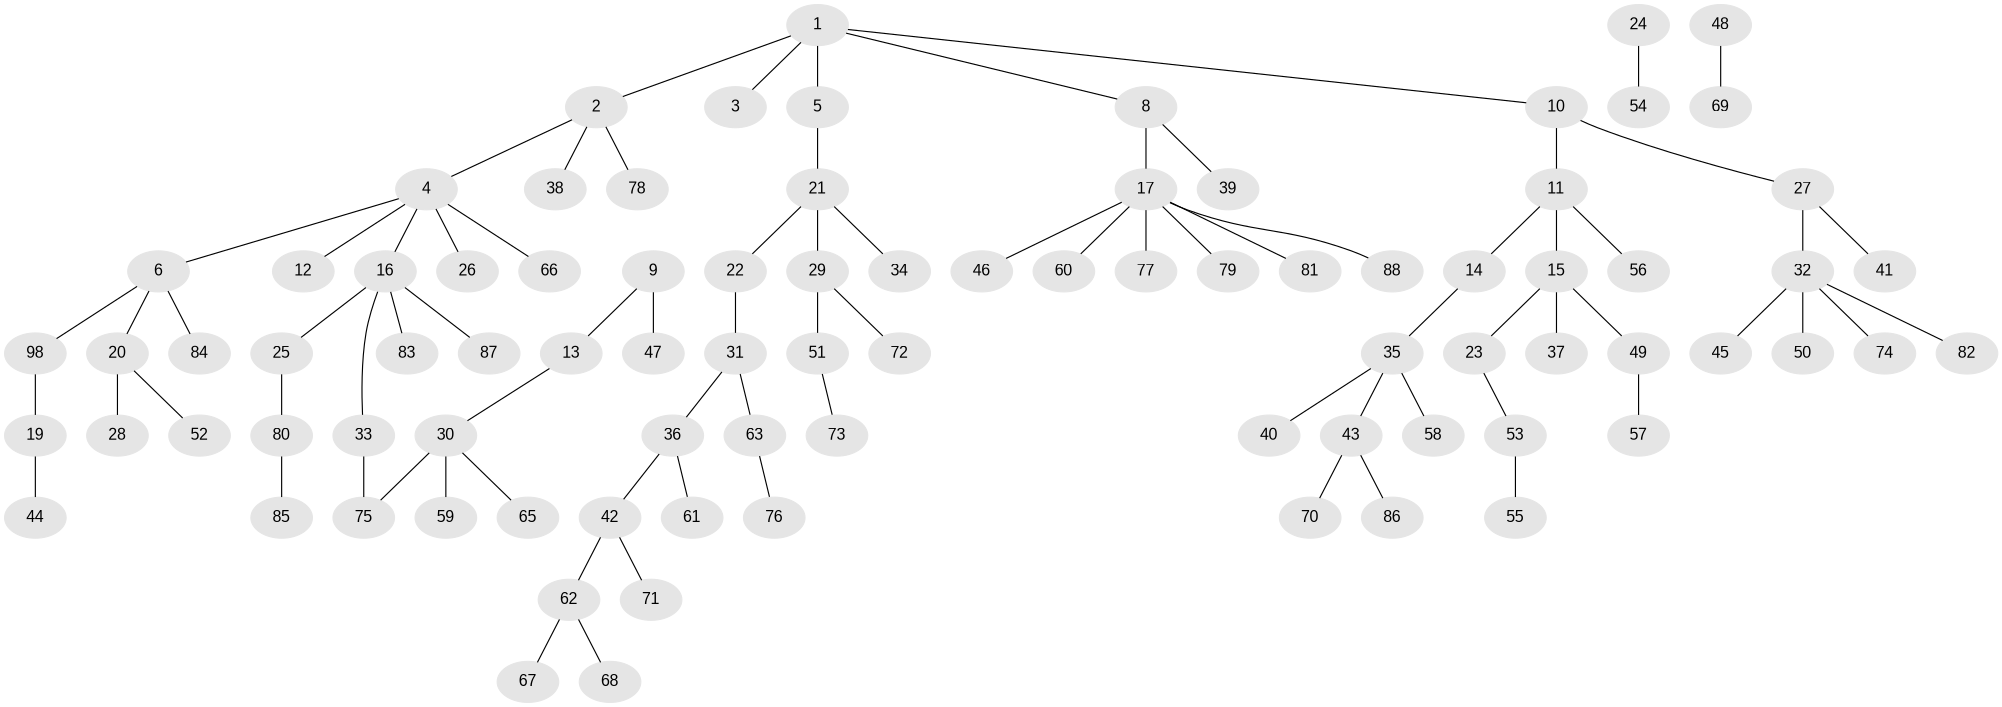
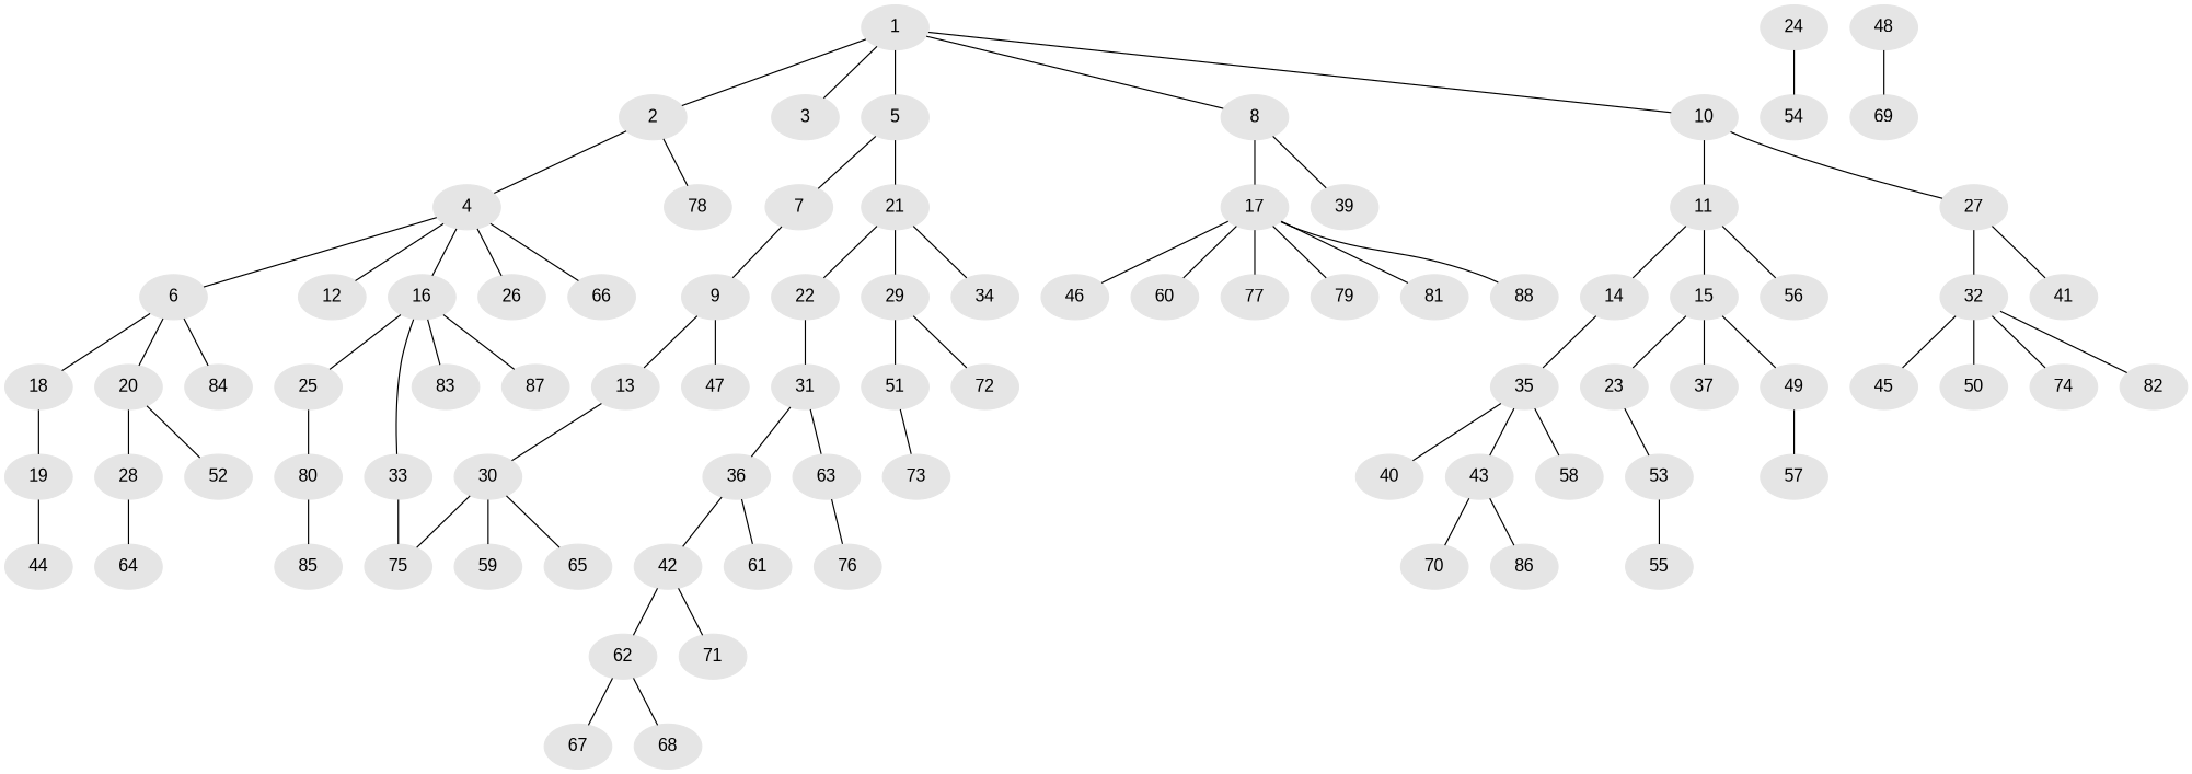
  graph {
    fontname="Liberation Sans"
    node [color=gray90 fontname="Liberation Sans" style=filled]
    edge [fontname="Liberation Sans"]
    1
    2
    3
    5
    8
    10
    4
-   38
    78
+   7
    21
    17
    39
    11
    27
    6
    12
    16
    26
    66
-   18 [label=98]
+   18
    20
    84
    25
    33
    83
    87
    9
    22
    29
    34
    19
    28
    52
    13
    47
    46
    60
    77
    79
    81
    88
    30
    14
    15
    56
    32
    41
    35
    23
    37
    49
    59
    65
    75
    40
    43
    58
    53
    24
    54
    57
    80
    44
+   64
    31
    51
    72
    36
    63
    55
    85
    45
    50
    74
    82
    73
    48
    69
    42
    61
    76
    70
    86
    62
    71
    67
    68
    1 -- 2
    1 -- 3
    1 -- 5
    1 -- 8
    1 -- 10
    2 -- 4
-   2 -- 38
    2 -- 78
+   5 -- 7
    5 -- 21
    8 -- 17
    8 -- 39
    10 -- 11
    10 -- 27
    4 -- 6
    4 -- 12
    4 -- 16
    4 -- 26
    4 -- 66
+   7 -- 9
    21 -- 22
    21 -- 29
    21 -- 34
    17 -- 46
    17 -- 60
    17 -- 77
    17 -- 79
    17 -- 81
    17 -- 88
    11 -- 14
    11 -- 15
    11 -- 56
    27 -- 32
    27 -- 41
    6 -- 18
    6 -- 20
    6 -- 84
    16 -- 25
    16 -- 33
    16 -- 83
    16 -- 87
    18 -- 19
    20 -- 28
    20 -- 52
    25 -- 80
    33 -- 75
    9 -- 13
    9 -- 47
    22 -- 31
    29 -- 51
    29 -- 72
    19 -- 44
+   28 -- 64
    13 -- 30
    30 -- 59
    30 -- 65
    30 -- 75
    14 -- 35
    15 -- 23
    15 -- 37
    15 -- 49
    32 -- 45
    32 -- 50
    32 -- 74
    32 -- 82
    35 -- 40
    35 -- 43
    35 -- 58
    23 -- 53
    49 -- 57
    43 -- 70
    43 -- 86
    53 -- 55
    24 -- 54
    80 -- 85
    31 -- 36
    31 -- 63
    51 -- 73
    36 -- 42
    36 -- 61
    63 -- 76
    48 -- 69
    42 -- 62
    42 -- 71
    62 -- 67
    62 -- 68
  }
